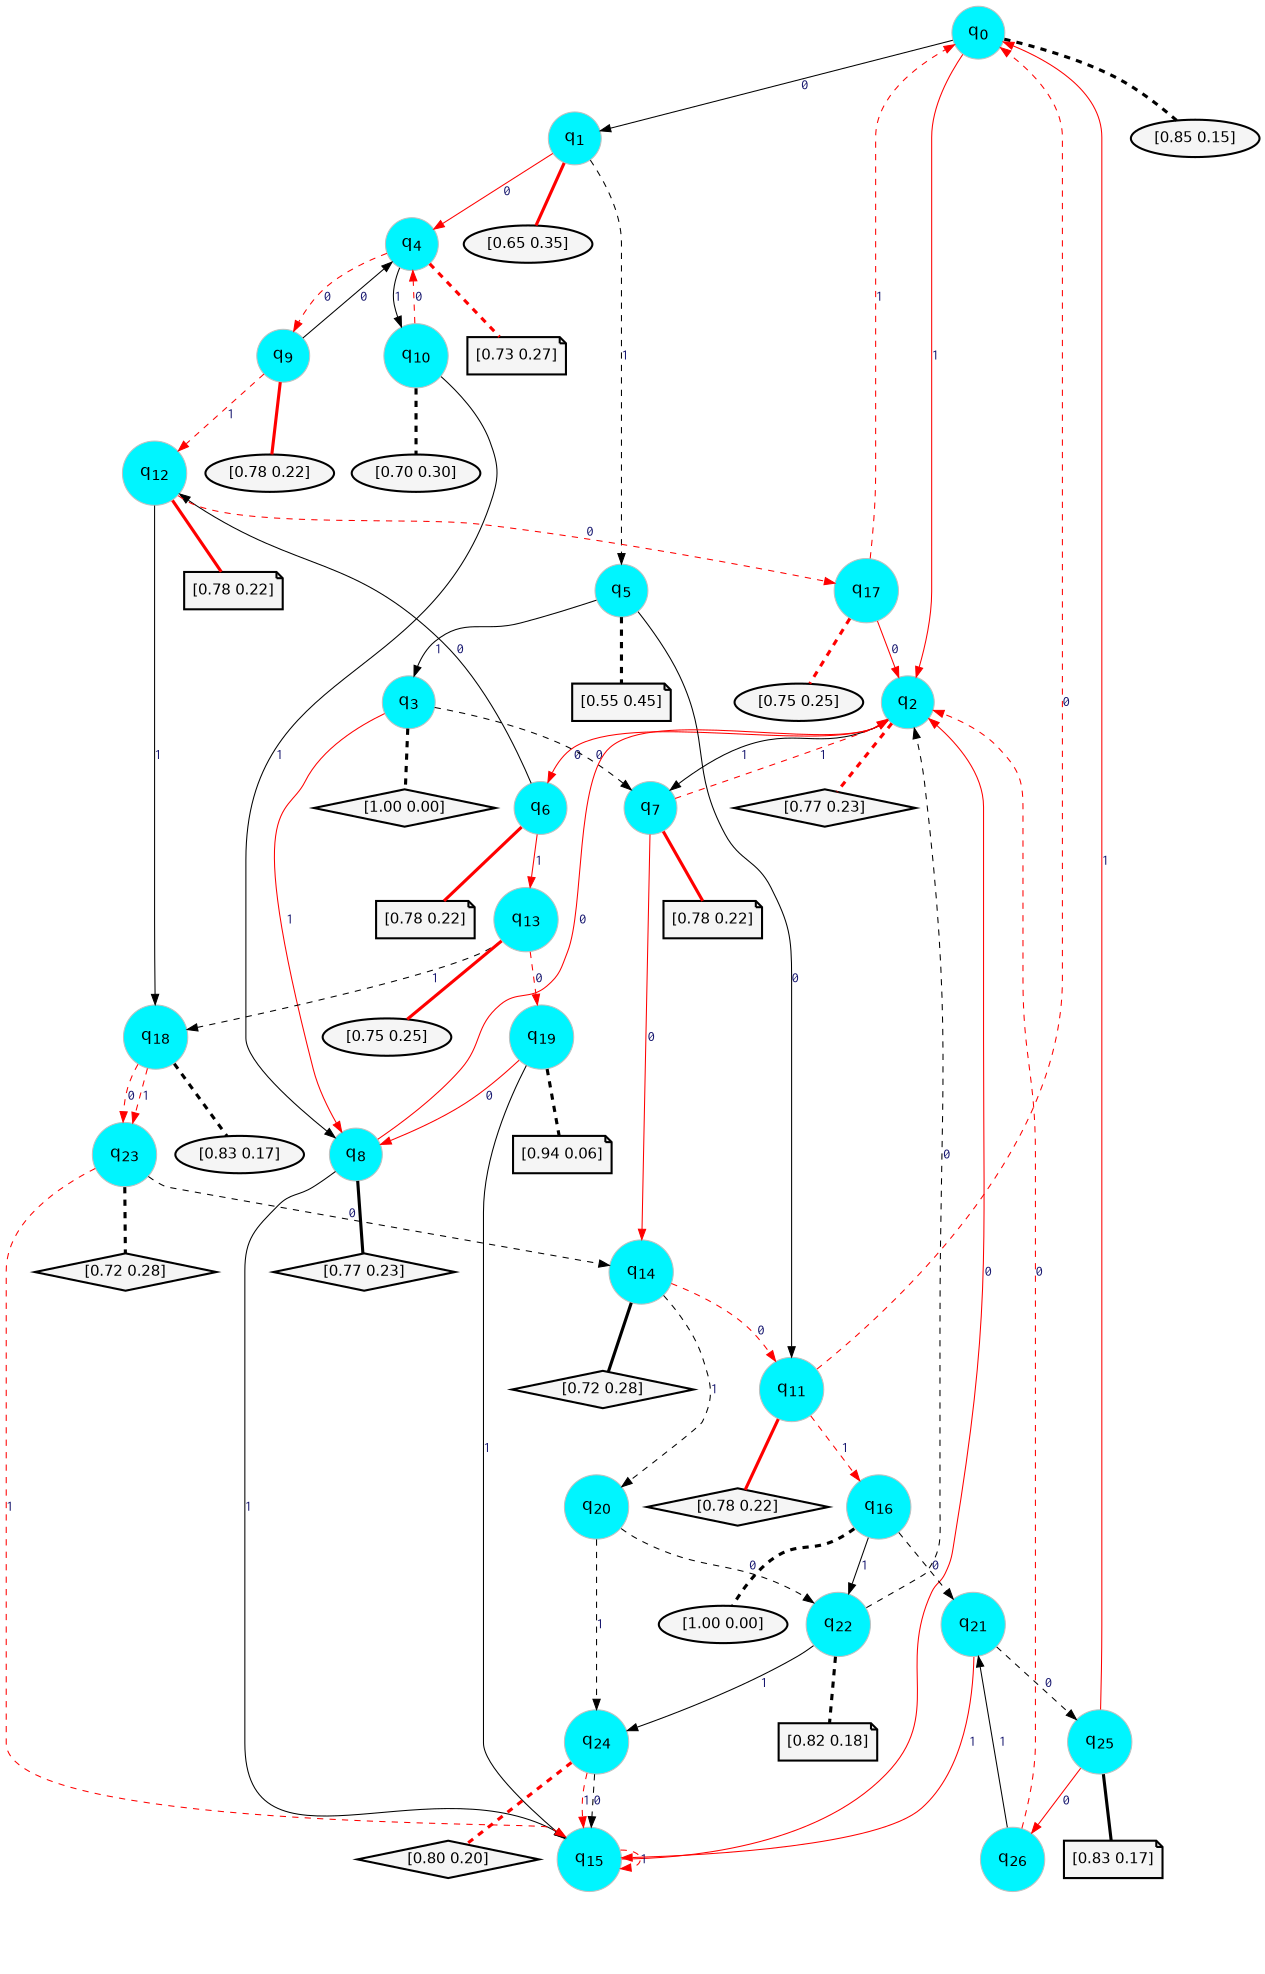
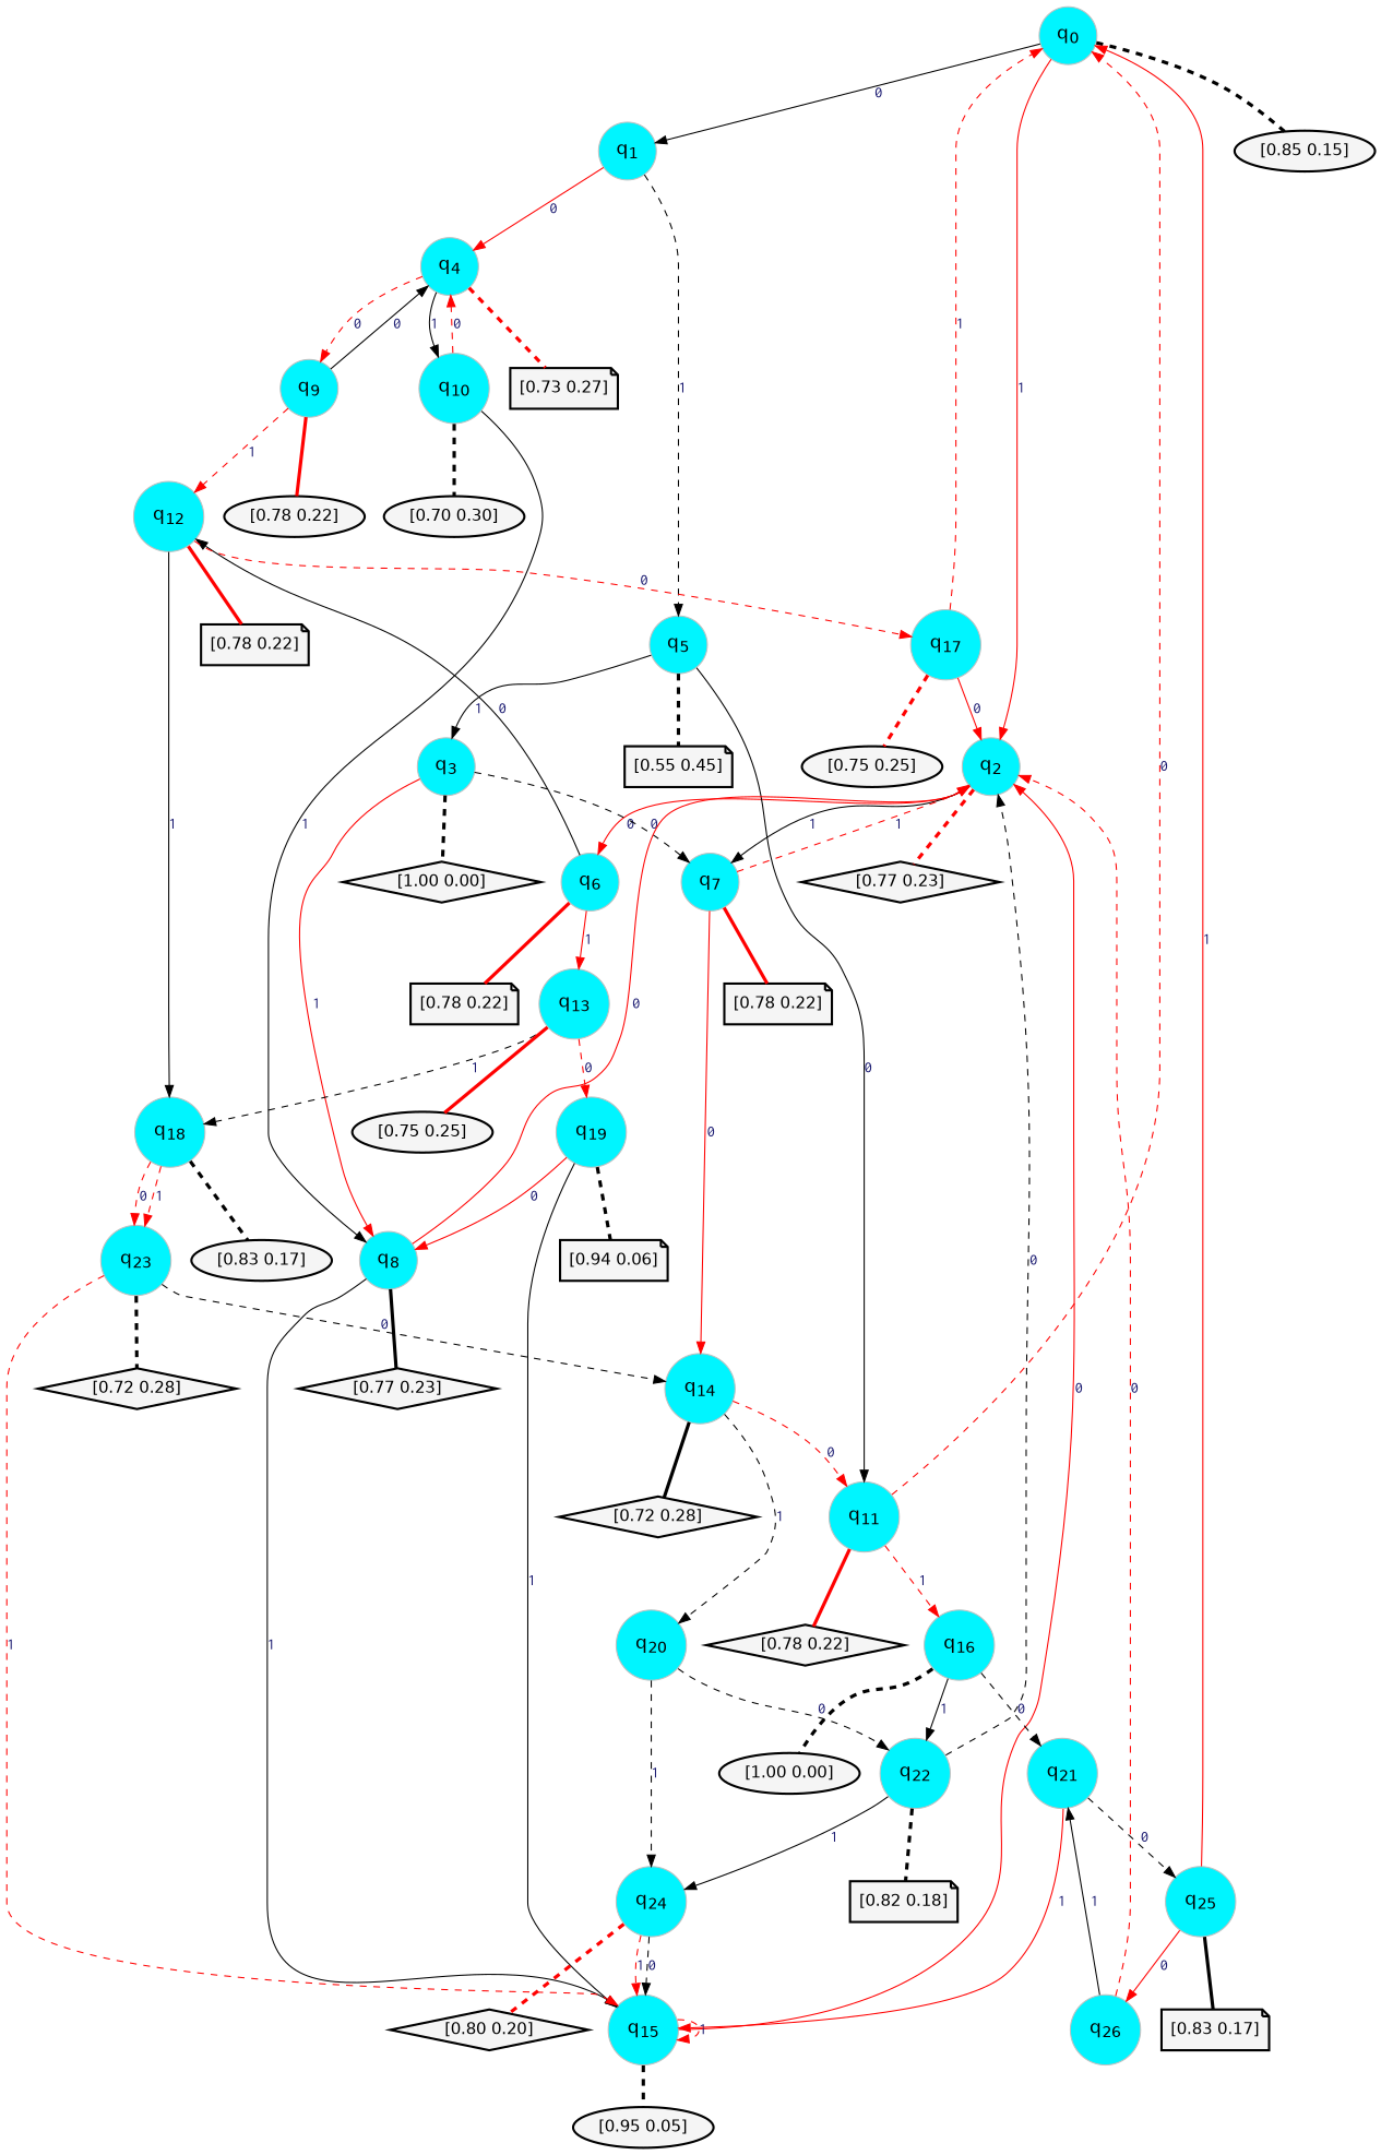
  digraph {
    rankdir=TD
    node [color=gray fillcolor=turquoise1 fontcolor=black fontname=Helvetica fontsize=16 fontweight=bold shape=circle style=filled]
    edge [arrowsize=1 color=red fontcolor=midnightblue fontname=courier fontweight=bold penwidth=1 style=dashed weight=20]
    n1 [label=<q<SUB>0</SUB>>]
    n2 [label=<q<SUB>1</SUB>>]
    n3 [label=<q<SUB>2</SUB>>]
    n4 [color=black fillcolor=whitesmoke fontsize=14 label="[0.85 0.15]" penwidth=2 shape=ellipse]
    n5 [label=<q<SUB>4</SUB>>]
    n6 [label=<q<SUB>5</SUB>>]
-   n7 [color=black fillcolor=whitesmoke fontsize=14 label="[0.65 0.35]" penwidth=2 shape=ellipse]
    n8 [label=<q<SUB>6</SUB>>]
    n9 [label=<q<SUB>7</SUB>>]
    n10 [color=black fillcolor=whitesmoke fontsize=14 label="[0.77 0.23]" penwidth=2 shape=diamond]
    n11 [label=<q<SUB>9</SUB>>]
    n12 [label=<q<SUB>10</SUB>>]
    n13 [color=black fillcolor=whitesmoke fontsize=14 label="[0.73 0.27]" penwidth=2 shape=note]
    n14 [label=<q<SUB>3</SUB>>]
    n15 [label=<q<SUB>11</SUB>>]
    n16 [color=black fillcolor=whitesmoke fontsize=14 label="[0.55 0.45]" penwidth=2 shape=note]
    n17 [label=<q<SUB>12</SUB>>]
    n18 [label=<q<SUB>13</SUB>>]
    n19 [color=black fillcolor=whitesmoke fontsize=14 label="[0.78 0.22]" penwidth=2 shape=note]
    n20 [label=<q<SUB>14</SUB>>]
    n21 [color=black fillcolor=whitesmoke fontsize=14 label="[0.78 0.22]" penwidth=2 shape=note]
    n22 [label=<q<SUB>8</SUB>>]
    n23 [color=black fillcolor=whitesmoke fontsize=14 label="[1.00 0.00]" penwidth=2 shape=diamond]
    n24 [label=<q<SUB>15</SUB>>]
    n25 [color=black fillcolor=whitesmoke fontsize=14 label="[0.77 0.23]" penwidth=2 shape=diamond]
    n26 [color=black fillcolor=whitesmoke fontsize=14 label="[0.78 0.22]" penwidth=2 shape=ellipse]
    n27 [color=black fillcolor=whitesmoke fontsize=14 label="[0.70 0.30]" penwidth=2 shape=ellipse]
    n28 [label=<q<SUB>16</SUB>>]
    n29 [color=black fillcolor=whitesmoke fontsize=14 label="[0.78 0.22]" penwidth=2 shape=diamond]
    n30 [label=<q<SUB>17</SUB>>]
    n31 [label=<q<SUB>18</SUB>>]
    n32 [color=black fillcolor=whitesmoke fontsize=14 label="[0.78 0.22]" penwidth=2 shape=note]
    n33 [label=<q<SUB>19</SUB>>]
    n34 [color=black fillcolor=whitesmoke fontsize=14 label="[0.75 0.25]" penwidth=2 shape=ellipse]
    n35 [label=<q<SUB>20</SUB>>]
    n36 [color=black fillcolor=whitesmoke fontsize=14 label="[0.72 0.28]" penwidth=2 shape=diamond]
+   n37 [color=black fillcolor=whitesmoke fontsize=14 label="[0.95 0.05]" penwidth=2 shape=ellipse]
    n38 [label=<q<SUB>21</SUB>>]
    n39 [label=<q<SUB>22</SUB>>]
    n40 [color=black fillcolor=whitesmoke fontsize=14 label="[1.00 0.00]" penwidth=2 shape=ellipse]
    n41 [color=black fillcolor=whitesmoke fontsize=14 label="[0.75 0.25]" penwidth=2 shape=ellipse]
    n42 [label=<q<SUB>23</SUB>>]
    n43 [color=black fillcolor=whitesmoke fontsize=14 label="[0.83 0.17]" penwidth=2 shape=ellipse]
    n44 [color=black fillcolor=whitesmoke fontsize=14 label="[0.94 0.06]" penwidth=2 shape=note]
    n45 [label=<q<SUB>24</SUB>>]
    n46 [label=<q<SUB>25</SUB>>]
    n47 [color=black fillcolor=whitesmoke fontsize=14 label="[0.82 0.18]" penwidth=2 shape=note]
    n48 [color=black fillcolor=whitesmoke fontsize=14 label="[0.72 0.28]" penwidth=2 shape=diamond]
    n49 [color=black fillcolor=whitesmoke fontsize=14 label="[0.80 0.20]" penwidth=2 shape=diamond]
    n50 [label=<q<SUB>26</SUB>>]
    n51 [color=black fillcolor=whitesmoke fontsize=14 label="[0.83 0.17]" penwidth=2 shape=note]
    n1 -> n2 [color=black label=0 style=bold]
    n1 -> n3 [label=1 style=bold]
    n1 -> n4 [arrowhead=none color=black penwidth=3]
    n2 -> n5 [label=0 style=bold]
    n2 -> n6 [color=black label=1]
-   n2 -> n7 [arrowhead=none penwidth=3 style=bold]
    n3 -> n8 [label=0 style=bold]
    n3 -> n9 [color=black label=1 style=bold]
    n3 -> n10 [arrowhead=none penwidth=3]
    n5 -> n11 [label=0]
    n5 -> n12 [color=black label=1 style=bold]
    n5 -> n13 [arrowhead=none penwidth=3]
    n6 -> n14 [color=black label=1 style=bold]
    n6 -> n15 [color=black label=0 style=bold]
    n6 -> n16 [arrowhead=none color=black penwidth=3]
    n8 -> n17 [color=black label=0 style=bold]
    n8 -> n18 [label=1 style=bold]
    n8 -> n19 [arrowhead=none penwidth=3 style=bold]
    n9 -> n3 [label=1]
    n9 -> n20 [label=0 style=bold]
    n9 -> n21 [arrowhead=none penwidth=3 style=bold]
    n11 -> n5 [color=black label=0 style=bold]
    n11 -> n17 [label=1]
    n11 -> n26 [arrowhead=none penwidth=3 style=bold]
    n12 -> n5 [label=0]
    n12 -> n22 [color=black label=1 style=bold]
    n12 -> n27 [arrowhead=none color=black penwidth=3]
    n14 -> n9 [color=black label=0]
    n14 -> n22 [label=1 style=bold]
    n14 -> n23 [arrowhead=none color=black penwidth=3]
    n15 -> n1 [label=0]
    n15 -> n28 [label=1]
    n15 -> n29 [arrowhead=none penwidth=3 style=bold]
    n17 -> n30 [label=0]
    n17 -> n31 [color=black label=1 style=bold]
    n17 -> n32 [arrowhead=none penwidth=3 style=bold]
    n18 -> n31 [color=black label=1]
    n18 -> n33 [label=0]
    n18 -> n34 [arrowhead=none penwidth=3 style=bold]
    n20 -> n15 [label=0]
    n20 -> n35 [color=black label=1]
    n20 -> n36 [arrowhead=none color=black penwidth=3 style=bold]
    n22 -> n3 [label=0 style=bold]
    n22 -> n24 [color=black label=1 style=bold]
    n22 -> n25 [arrowhead=none color=black penwidth=3 style=bold]
    n24 -> n3 [label=0 style=bold]
    n24 -> n24 [label=1]
+   n24 -> n37 [arrowhead=none color=black penwidth=3]
    n28 -> n38 [color=black label=0]
    n28 -> n39 [color=black label=1 style=bold]
    n28 -> n40 [arrowhead=none color=black penwidth=3]
    n30 -> n1 [label=1]
    n30 -> n3 [label=0 style=bold]
    n30 -> n41 [arrowhead=none penwidth=3]
    n31 -> n42 [label=0]
    n31 -> n42 [label=1]
    n31 -> n43 [arrowhead=none color=black penwidth=3]
    n33 -> n22 [label=0 style=bold]
    n33 -> n24 [color=black label=1 style=bold]
    n33 -> n44 [arrowhead=none color=black penwidth=3]
    n35 -> n39 [color=black label=0]
    n35 -> n45 [color=black label=1]
    n38 -> n24 [label=1 style=bold]
    n38 -> n46 [color=black label=0]
    n39 -> n3 [color=black label=0]
    n39 -> n45 [color=black label=1 style=bold]
    n39 -> n47 [arrowhead=none color=black penwidth=3]
    n42 -> n20 [color=black label=0]
    n42 -> n24 [label=1]
    n42 -> n48 [arrowhead=none color=black penwidth=3]
    n45 -> n24 [color=black label=0]
    n45 -> n24 [label=1]
    n45 -> n49 [arrowhead=none penwidth=3]
    n46 -> n1 [label=1 style=bold]
    n46 -> n50 [label=0 style=bold]
    n46 -> n51 [arrowhead=none color=black penwidth=3 style=bold]
    n50 -> n3 [label=0]
    n50 -> n38 [color=black label=1 style=bold]
  }
